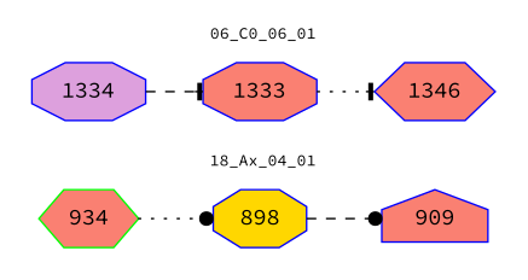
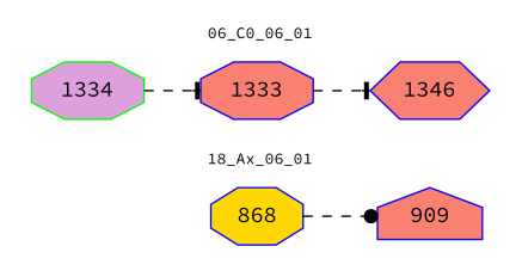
  digraph {
    fontname="Source Code Pro"
    rankdir=LR
    node [color=blue fillcolor=salmon fontname="Source Code Pro" shape=octagon style=filled]
    edge [arrowhead=dot color=black fontname="Source Code Pro" style=dotted]
-   n1 [color=green label=934 shape=hexagon]
-   n2 [fillcolor=gold label=898]
+   n2 [fillcolor=gold label=868]
    n3 [label=909 shape=house]
-   n4 [fillcolor=plum label=1334]
+   n4 [color=green fillcolor=plum label=1334]
    n5 [label=1333]
    n6 [label=1346 shape=hexagon]
    subgraph cluster_1 {
      color=white
      fontsize=10
-     label="18_Ax_04_01"
-     n1
+     label="18_Ax_06_01"
      n2
      n3
    }
    subgraph cluster_2 {
      color=white
      fontsize=10
      label="06_C0_06_01"
      n4
      n5
      n6
    }
-   n1 -> n2
    n2 -> n3 [style=dashed]
    n4 -> n5 [arrowhead=tee style=dashed]
-   n5 -> n6 [arrowhead=tee]
+   n5 -> n6 [arrowhead=tee style=dashed]
  }
